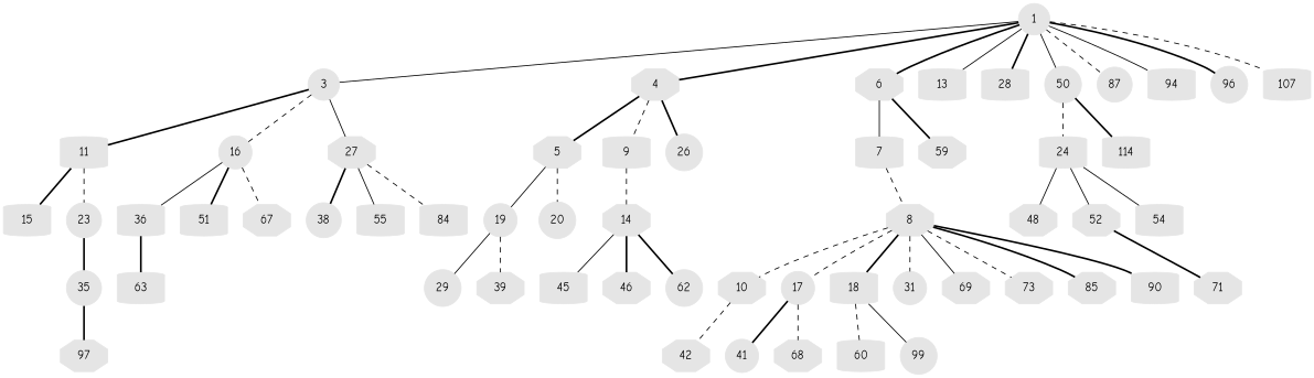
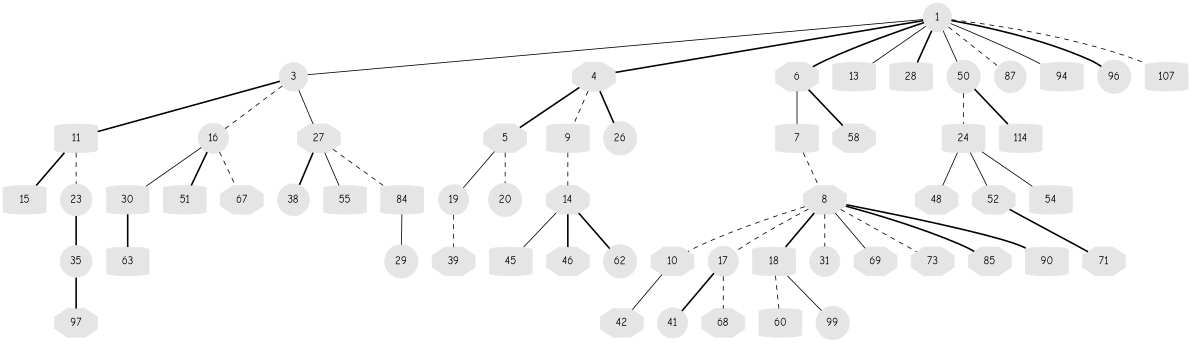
  graph {
    fontname="Comic Neue"
    node [color=gray90 fontname="Comic Neue" shape=octagon style=filled]
    edge [fontname="Comic Neue" style=bold]
    1 [shape=circle super="+2"]
    3 [shape=circle super="+33"]
    4
    6 [super="+58+56+65+37"]
    13 [shape=cylinder]
    28 [shape=cylinder super="+47"]
    50 [shape=circle]
    87 [shape=circle]
    94 [shape=cylinder]
    96 [shape=circle]
    107 [shape=cylinder]
    11 [shape=cylinder]
    16 [shape=circle super="+30+32"]
    27
    5
    9 [shape=cylinder super="+43+77+66"]
    26 [shape=circle]
    7 [shape=cylinder]
-   59 [super="+76"]
+   59 [super="+76" label=58]
    24 [shape=cylinder super="+49+34+53"]
    48
    52
    54 [shape=cylinder]
    114 [shape=cylinder]
    15 [shape=cylinder]
    23 [shape=circle super="+25"]
-   36 [shape=cylinder]
+   36 [shape=cylinder label=30]
    51 [shape=cylinder]
    67 [super="+93+86+106+101+79+78+74"]
    38 [shape=circle super="+40"]
    55 [shape=cylinder super="+75"]
    84 [shape=cylinder super="+89"]
    19 [shape=circle]
    20 [shape=circle]
    14
    29 [shape=circle super="+112"]
    39
    8 [super="+12"]
    10 [super="+72+61+95"]
    17 [shape=circle]
    18 [shape=cylinder]
    31 [shape=circle super="+80"]
    69 [super="+91+105"]
    73 [super="+113"]
    85 [super="+100"]
    90 [shape=cylinder]
    42 [super="+57"]
    41 [shape=circle super="+82"]
    68
    60 [shape=cylinder]
    99 [shape=circle]
    45 [shape=cylinder]
    46 [super="+88"]
    62 [shape=circle]
    35 [shape=circle]
    63 [shape=cylinder]
    97
    71
    1 -- 3 [style=solid]
    1 -- 4
    1 -- 6
    1 -- 13 [style=solid]
    1 -- 28
    1 -- 50 [style=solid]
    1 -- 87 [style=dashed]
    1 -- 94 [style=solid]
    1 -- 96
    1 -- 107 [style=dashed]
    3 -- 11
    3 -- 16 [style=dashed]
    3 -- 27 [style=solid]
    4 -- 5
    4 -- 9 [style=dashed]
    4 -- 26
    6 -- 7 [style=solid]
    6 -- 59
    50 -- 24 [style=dashed]
    50 -- 114
    11 -- 15
    11 -- 23 [style=dashed]
    16 -- 36 [style=solid]
    16 -- 51
    16 -- 67 [style=dashed]
    27 -- 38
    27 -- 55 [style=solid]
    27 -- 84 [style=dashed]
    5 -- 19 [style=solid]
    5 -- 20 [style=dashed]
    9 -- 14 [style=dashed]
    7 -- 8 [style=dashed]
    24 -- 48 [style=solid]
    24 -- 52 [style=solid]
    24 -- 54 [style=solid]
    52 -- 71
    23 -- 35
    36 -- 63
-   19 -- 29 [style=solid]
+   84 -- 29 [style=solid]
    19 -- 39 [style=dashed]
    14 -- 45 [style=solid]
    14 -- 46
    14 -- 62
    8 -- 10 [style=dashed]
    8 -- 17 [style=dashed]
    8 -- 18
    8 -- 31 [style=dashed]
    8 -- 69 [style=solid]
    8 -- 73 [style=dashed]
    8 -- 85
    8 -- 90
-   10 -- 42 [style=dashed]
+   10 -- 42 [style=solid]
    17 -- 41
    17 -- 68 [style=dashed]
    18 -- 60 [style=dashed]
    18 -- 99 [style=solid]
    35 -- 97
  }
